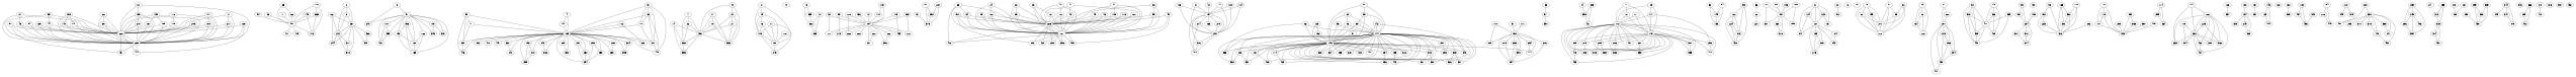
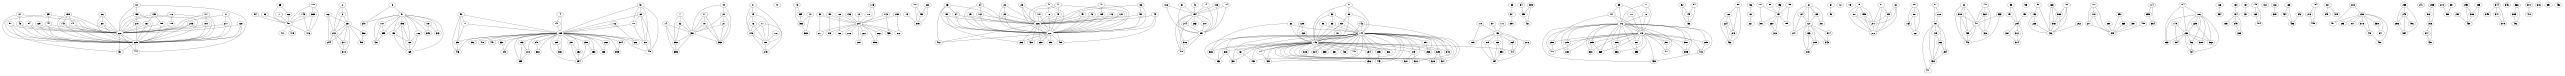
  graph {
    0
    217
    228
    229
    431
    444
    1
    407
    416
    415
    417
    2
    6
    237
    242
    244
    368
    377
    378
    409
    3
    5
    240
    107
    156
    157
    158
    166
    168
    169
    349
    359
    373
    427
    4
    147
    185
    358
    446
    311
    445
    261
    193
    218
    246
    250
    251
    252
    253
    254
    259
    282
    283
    304
    306
    329
    330
    337
    340
    392
    399
    418
    447
    7
    22
    351
    352
    355
    353
    8
    15
    175
    181
    16
    248
    9
    10
    382
    383
    11
    12
    204
    211
    213
    268
    435
    212
    206
    222
    262
    281
    396
    13
    375
    14
    17
    18
    19
    20
    21
    23
    101
    226
    227
    405
    412
    296
    238
    356
    420
    24
    102
    25
    26
    38
    27
    43
    28
    29
    30
    31
    154
    297
    214
    263
    270
    316
    408
    32
    36
    144
    146
    363
    348
    161
    174
    234
    235
    236
    257
    258
    302
    319
    320
    321
    323
    324
    325
    326
    327
    328
    331
    332
    335
    367
    403
    423
    429
    440
    443
    414
    33
    371
    397
    34
    398
    421
    35
    44
    37
    152
    189
    264
    269
    275
    276
    390
    394
    39
    117
    172
    173
    290
    279
    285
    286
    287
    288
    289
+   291
    308
    336
    369
    387
    393
    395
    400
    401
    413
    433
    40
    76
    41
    48
    42
    45
    46
    47
    105
    49
    50
    71
    51
    68
    70
    52
    149
    153
    53
    54
    55
    122
    273
    432
    224
    56
    60
    221
    57
    58
    69
    59
    197
    301
    199
    260
    310
    61
    123
    124
    127
    131
    247
    133
    209
    215
    n247 [label=974]
    343
    62
    63
    64
    65
    66
    67
    90
    72
    73
    339
    74
    75
    77
    78
    79
    80
    155
    271
    272
    81
    83
    82
    84
    85
    88
    164
    267
    86
    99
    87
    200
    201
    219
    266
    294
    438
    441
    89
    91
    92
    300
    411
    439
    442
    428
    93
    151
    284
    307
    372
    374
    94
    95
    96
    97
    98
    192
    426
    223
    100
    118
    277
    425
    103
    104
    106
    108
    109
    265
    110
    111
    112
    113
    114
    295
    364
    115
    170
    116
    119
    232
    384
    233
    362
    380
    422
    424
    120
    121
    198
    210
    125
    132
    126
    334
    128
    129
    130
    134
    135
    249
    303
    136
    137
    231
    138
    140
    141
    139
    159
    167
    142
    143
    145
    163
    404
    148
    322
    150
    160
    162
    165
    360
    361
    171
    176
    179
    177
    180
    178
    182
    309
    183
    434
    436
    184
    186
    225
    187
    188
    190
    191
    292
    194
    216
    449
    195
    196
    202
    203
    205
    207
    245
    315
    208
    230
    451
    293
    317
    318
    338
    341
    448
    450
    220
    239
    243
    256
    354
    406
    241
    255
    312
    313
    314
    437
    278
    388
    280
    298
    430
    299
    386
    305
    333
    342
    344
    345
    347
    379
    346
    350
    365
    357
    366
    389
    402
    370
    410
    376
    381
    385
    391
    419
    452
    0 -- 217
    0 -- 228
    0 -- 229
    217 -- 228
    217 -- 229
    228 -- 229
    228 -- 431
    228 -- 444
    229 -- 431
    229 -- 444
    1 -- 407
    407 -- 416
    407 -- 415
    407 -- 417
    2 -- 6
    2 -- 237
    2 -- 242
    6 -- 237
    6 -- 242
    237 -- 242
    237 -- 244
    237 -- 368
    237 -- 377
    237 -- 378
    237 -- 409
    242 -- 244
    242 -- 377
    242 -- 378
    368 -- 409
    377 -- 378
    3 -- 5
    3 -- 240
    5 -- 240
    5 -- 107
    5 -- 156
    5 -- 157
    5 -- 158
    5 -- 166
    5 -- 168
    5 -- 169
    5 -- 349
    5 -- 359
    5 -- 373
    5 -- 427
    107 -- 359
    107 -- 427
    156 -- 158
    156 -- 168
    156 -- 169
    157 -- 349
    157 -- 373
    158 -- 168
    158 -- 169
    166 -- 168
    166 -- 169
    168 -- 169
    359 -- 427
    4 -- 147
    4 -- 185
    147 -- 185
    185 -- 358
    185 -- 446
    185 -- 311
    185 -- 445
    185 -- 261
    185 -- 193
    185 -- 218
    185 -- 246
    185 -- 250
    185 -- 251
    185 -- 252
    185 -- 253
    185 -- 254
    185 -- 259
    185 -- 282
    185 -- 283
    185 -- 304
    185 -- 306
    185 -- 329
    185 -- 330
    185 -- 337
    185 -- 340
    185 -- 392
    185 -- 399
    185 -- 418
    185 -- 447
    358 -- 446
    311 -- 445
    193 -- 218
    193 -- 259
    218 -- 259
    246 -- 306
    250 -- 253
    250 -- 254
    251 -- 252
    251 -- 254
    252 -- 254
    253 -- 254
    282 -- 283
    304 -- 399
    329 -- 330
    337 -- 340
    7 -- 22
    7 -- 351
    7 -- 352
    22 -- 351
    22 -- 352
    351 -- 352
    351 -- 355
    351 -- 353
    352 -- 355
    8 -- 15
    8 -- 175
    8 -- 181
    15 -- 175
    15 -- 181
    15 -- 16
    175 -- 181
    175 -- 248
    181 -- 248
    16 -- 175
    16 -- 181
    10 -- 382
    10 -- 383
    382 -- 383
    11 -- 175
    11 -- 181
    11 -- 248
    12 -- 204
    204 -- 211
    204 -- 213
    204 -- 268
    204 -- 435
    204 -- 212
    204 -- 206
    204 -- 222
    204 -- 262
    204 -- 281
    204 -- 396
    222 -- 281
    262 -- 396
    13 -- 375
    14 -- 351
    14 -- 352
    14 -- 355
    17 -- 351
    17 -- 353
    17 -- 18
    18 -- 351
    18 -- 353
    19 -- 351
    19 -- 353
    19 -- 20
    20 -- 351
    20 -- 353
    20 -- 21
    21 -- 351
    21 -- 353
    23 -- 101
    23 -- 226
    23 -- 227
    101 -- 226
    101 -- 227
    226 -- 227
    226 -- 405
    226 -- 412
    226 -- 296
    226 -- 238
    226 -- 356
    226 -- 420
    227 -- 405
    227 -- 412
    227 -- 296
    227 -- 238
    227 -- 356
    227 -- 420
    24 -- 226
    24 -- 227
    24 -- 102
    102 -- 226
    102 -- 227
    25 -- 226
    25 -- 227
    26 -- 228
    26 -- 229
    26 -- 38
    38 -- 228
    38 -- 229
    27 -- 228
    27 -- 229
    27 -- 43
    43 -- 228
    43 -- 229
    28 -- 226
    28 -- 227
    28 -- 29
    29 -- 226
    29 -- 227
    30 -- 204
    30 -- 211
    31 -- 154
    31 -- 297
    154 -- 297
    154 -- 214
    154 -- 263
    154 -- 270
    154 -- 316
    154 -- 408
    297 -- 316
    297 -- 408
    214 -- 297
    214 -- 408
    270 -- 297
    316 -- 408
    32 -- 36
    32 -- 144
    32 -- 146
    36 -- 144
    36 -- 146
    144 -- 146
    144 -- 363
    144 -- 348
    144 -- 161
    144 -- 174
    144 -- 234
    144 -- 235
    144 -- 236
    144 -- 257
    144 -- 258
    144 -- 302
    144 -- 319
    144 -- 320
    144 -- 321
    144 -- 323
    144 -- 324
    144 -- 325
    144 -- 326
    144 -- 327
    144 -- 328
    144 -- 331
    144 -- 332
    144 -- 335
    144 -- 367
    144 -- 403
    144 -- 423
    144 -- 429
    144 -- 440
    144 -- 443
    146 -- 363
    146 -- 348
    146 -- 161
    146 -- 174
    146 -- 234
    146 -- 235
    146 -- 236
    146 -- 258
    146 -- 302
    146 -- 319
    146 -- 320
    146 -- 321
    146 -- 323
    146 -- 324
    146 -- 325
    146 -- 326
    146 -- 327
    146 -- 328
    146 -- 331
    146 -- 332
    146 -- 335
    146 -- 367
    146 -- 403
    146 -- 423
    146 -- 429
    146 -- 440
    146 -- 443
    146 -- 414
    161 -- 403
    174 -- 429
    234 -- 236
    235 -- 443
    257 -- 258
    319 -- 320
    319 -- 321
    325 -- 326
    325 -- 327
    328 -- 331
    328 -- 332
    33 -- 371
    371 -- 397
    34 -- 398
    398 -- 421
    35 -- 228
    35 -- 229
    35 -- 44
    44 -- 228
    44 -- 229
    37 -- 152
    152 -- 414
    152 -- 189
    152 -- 264
    152 -- 269
    152 -- 275
    152 -- 276
    152 -- 390
    152 -- 394
    264 -- 414
    269 -- 390
    269 -- 394
    275 -- 394
    276 -- 394
    390 -- 394
    39 -- 117
    39 -- 172
    39 -- 173
    117 -- 172
    117 -- 173
    117 -- 290
    172 -- 173
    172 -- 279
    172 -- 285
    172 -- 286
    172 -- 287
    172 -- 288
    172 -- 289
+   172 -- 291
    172 -- 308
    172 -- 336
    172 -- 369
    172 -- 387
    172 -- 393
    172 -- 395
    172 -- 400
    172 -- 401
    172 -- 413
    172 -- 433
    173 -- 290
    173 -- 279
    173 -- 285
    173 -- 286
    173 -- 287
    173 -- 288
    173 -- 289
+   173 -- 291
    173 -- 308
    173 -- 336
    173 -- 369
    173 -- 387
    173 -- 393
    173 -- 395
    173 -- 400
    173 -- 401
    173 -- 413
    173 -- 433
    290 -- 400
    279 -- 288
    285 -- 308
    285 -- 369
    286 -- 336
    287 -- 393
    289 -- 413
+   291 -- 401
    387 -- 395
    413 -- 433
    40 -- 226
    40 -- 227
    40 -- 76
    76 -- 226
    76 -- 227
    41 -- 226
    41 -- 227
    41 -- 48
    48 -- 226
    48 -- 227
    42 -- 154
    45 -- 226
    45 -- 227
    46 -- 226
    46 -- 227
    47 -- 226
    47 -- 227
    47 -- 105
    105 -- 226
    105 -- 227
    49 -- 226
    49 -- 227
    49 -- 405
    50 -- 185
    50 -- 358
    50 -- 446
    50 -- 71
    71 -- 185
    71 -- 358
    51 -- 185
    51 -- 311
    51 -- 445
    51 -- 68
    51 -- 70
    68 -- 185
    68 -- 311
    68 -- 445
    68 -- 70
    70 -- 185
    70 -- 311
    52 -- 149
    52 -- 153
    149 -- 153
    53 -- 144
    53 -- 146
    54 -- 149
    54 -- 153
    55 -- 122
    55 -- 273
    55 -- 432
    122 -- 273
    122 -- 432
    122 -- 224
    273 -- 432
    224 -- 273
    224 -- 432
    56 -- 60
    60 -- 221
    57 -- 144
    57 -- 146
    57 -- 58
    58 -- 144
    58 -- 146
    58 -- 69
    69 -- 144
    69 -- 146
    59 -- 197
    197 -- 301
    197 -- 199
    197 -- 260
    197 -- 310
    260 -- 310
    61 -- 123
    61 -- 124
    61 -- 127
    61 -- 131
    61 -- 247
    123 -- 127
    123 -- 131
    124 -- 127
    124 -- 247
    127 -- 247
    127 -- 133
    127 -- 209
    127 -- 215
    127 -- n247
    127 -- 343
    133 -- 209
    133 -- 215
    209 -- 215
    n247 -- 343
    62 -- 144
    62 -- 146
    62 -- 363
    63 -- 226
    63 -- 227
    63 -- 412
    63 -- 64
    64 -- 226
    64 -- 227
    65 -- 407
    65 -- 66
    66 -- 407
    67 -- 90
    73 -- 382
    73 -- 339
    339 -- 382
    74 -- 154
    74 -- 297
    77 -- 172
    77 -- 173
    77 -- 78
    78 -- 172
    78 -- 173
    79 -- 80
    79 -- 155
    79 -- 271
    79 -- 272
    80 -- 271
    80 -- 272
    155 -- 271
    155 -- 272
    271 -- 272
    81 -- 271
    81 -- 272
    81 -- 83
    83 -- 271
    83 -- 272
    82 -- 271
    82 -- 272
    82 -- 83
    84 -- 228
    84 -- 229
    85 -- 88
    85 -- 164
    85 -- 267
    88 -- 164
    88 -- 267
    164 -- 267
    86 -- 226
    86 -- 227
    86 -- 99
    99 -- 226
    99 -- 227
    87 -- 200
    87 -- 201
    200 -- 201
    201 -- 219
    201 -- 266
    201 -- 294
    201 -- 438
    201 -- 441
    219 -- 266
    219 -- 438
    266 -- 294
    266 -- 438
    294 -- 438
    438 -- 441
    89 -- 204
    89 -- 213
    91 -- 146
    92 -- 300
    92 -- 411
    92 -- 439
    92 -- 442
    300 -- 411
    300 -- 439
    300 -- 442
    411 -- 439
    411 -- 442
    411 -- 428
    439 -- 442
    93 -- 151
    93 -- 284
    151 -- 284
    284 -- 307
    284 -- 372
    284 -- 374
    307 -- 374
    372 -- 374
    94 -- 407
    96 -- 407
    97 -- 228
    97 -- 229
    97 -- 431
    98 -- 192
    98 -- 426
    192 -- 426
    192 -- 223
    223 -- 426
    100 -- 118
    100 -- 277
    100 -- 425
    118 -- 277
    118 -- 425
    277 -- 425
    103 -- 154
    103 -- 297
    104 -- 154
    104 -- 297
    106 -- 154
    106 -- 297
    108 -- 204
    108 -- 268
    109 -- 407
    109 -- 416
    109 -- 265
    265 -- 407
    265 -- 416
    110 -- 152
    110 -- 189
    111 -- 152
    112 -- 185
    112 -- 261
    113 -- 204
    113 -- 435
    114 -- 295
    114 -- 364
    295 -- 364
    115 -- 204
    115 -- 170
    170 -- 204
    116 -- 226
    116 -- 227
    119 -- 232
    119 -- 384
    232 -- 384
    232 -- 233
    232 -- 362
    232 -- 380
    232 -- 422
    232 -- 424
    422 -- 424
    120 -- 226
    120 -- 227
    121 -- 228
    121 -- 229
    121 -- 198
    198 -- 228
    198 -- 229
    198 -- 210
    210 -- 228
    210 -- 229
    125 -- 146
    125 -- 132
    132 -- 146
    126 -- 334
    128 -- 228
    128 -- 229
    128 -- 444
    129 -- 228
    129 -- 229
    130 -- 134
    134 -- 135
    134 -- 249
    134 -- 303
    249 -- 303
    136 -- 204
    137 -- 231
    138 -- 228
    138 -- 229
    138 -- 140
    138 -- 141
    140 -- 228
    140 -- 229
    141 -- 228
    141 -- 229
    139 -- 228
    139 -- 229
    139 -- 159
    139 -- 167
    159 -- 228
    159 -- 229
    167 -- 228
    167 -- 229
    142 -- 144
    142 -- 146
    142 -- 348
    143 -- 407
    143 -- 416
    145 -- 163
    145 -- 404
    163 -- 404
    148 -- 411
    148 -- 428
    148 -- 322
    322 -- 411
    322 -- 428
    150 -- 284
    162 -- 237
    162 -- 242
    162 -- 244
    165 -- 426
    165 -- 360
    165 -- 361
    360 -- 426
    360 -- 361
    361 -- 426
    171 -- 172
    171 -- 173
    176 -- 228
    176 -- 229
    176 -- 179
    179 -- 228
    179 -- 229
    177 -- 228
    177 -- 229
    177 -- 180
    180 -- 228
    180 -- 229
    178 -- 181
    182 -- 309
    183 -- 434
    183 -- 436
    434 -- 436
    184 -- 232
    184 -- 233
    184 -- 186
    186 -- 232
    186 -- 233
    186 -- 362
    186 -- 380
    186 -- 422
    186 -- 424
    186 -- 225
    225 -- 232
    225 -- 362
    187 -- 197
    187 -- 301
    188 -- 426
    188 -- 360
    188 -- 361
    190 -- 226
    190 -- 227
    190 -- 296
    191 -- 375
    191 -- 292
    292 -- 375
    194 -- 216
    194 -- 449
    216 -- 449
    195 -- 197
    195 -- 199
    196 -- 197
    202 -- 426
    203 -- 204
    203 -- 212
    205 -- 228
    205 -- 229
    207 -- 245
    207 -- 315
    208 -- 230
    208 -- 451
    230 -- 451
    230 -- 293
    230 -- 317
    230 -- 318
    230 -- 338
    230 -- 341
    230 -- 448
    230 -- 450
    318 -- 448
    338 -- 341
    448 -- 450
    220 -- 375
    220 -- 292
    239 -- 243
    239 -- 256
    239 -- 354
    243 -- 256
    243 -- 354
    243 -- 406
    256 -- 354
    255 -- 312
    255 -- 313
    312 -- 313
    313 -- 314
    313 -- 437
    314 -- 437
    278 -- 388
    280 -- 425
    298 -- 430
    299 -- 430
    299 -- 386
    386 -- 430
    305 -- 398
    305 -- 421
    333 -- 411
    333 -- 442
    342 -- 436
    344 -- 345
    344 -- 347
    344 -- 379
    347 -- 379
    350 -- 425
    350 -- 365
    365 -- 425
    357 -- 425
    366 -- 389
    366 -- 402
    389 -- 402
    370 -- 410
    381 -- 388
    385 -- 430
    385 -- 386
    419 -- 425
  }
